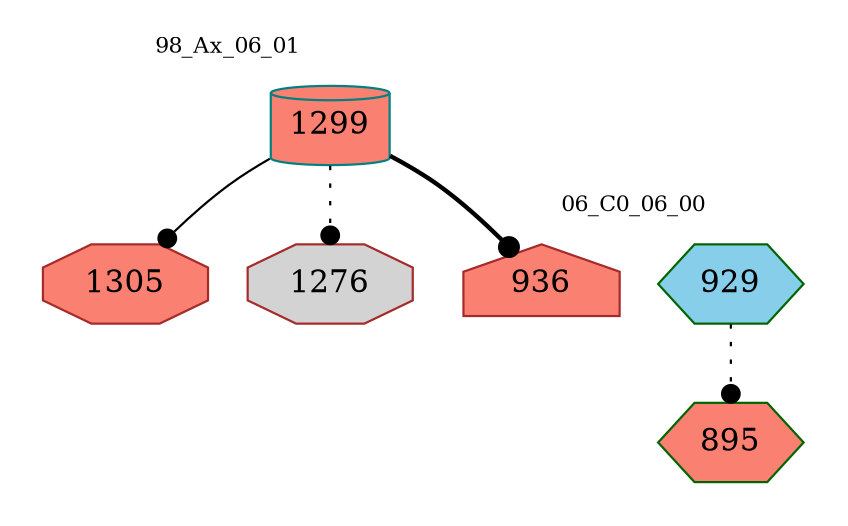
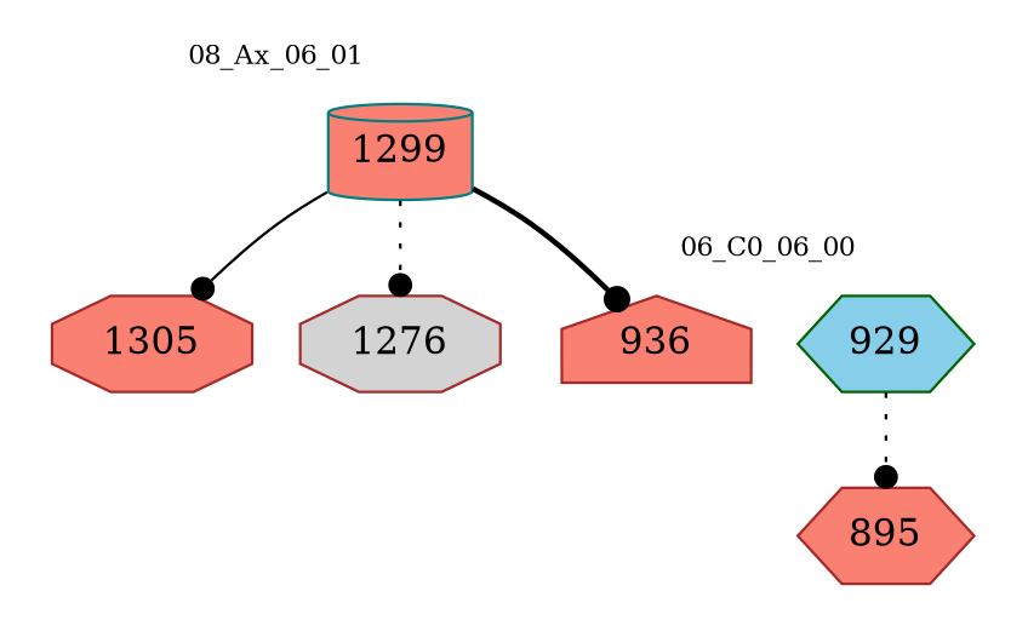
  digraph {
    node [color=brown fillcolor=salmon shape=octagon style=filled]
    edge [arrowhead=dot color=black style=dotted]
    n1 [color=teal label=1299 shape=cylinder]
    n2 [label=1305]
    n3 [fillcolor=lightgrey label=1276]
    n4 [color=darkgreen fillcolor=skyblue label=929 shape=hexagon]
-   n5 [color=darkgreen label=895 shape=hexagon]
+   n5 [label=895 shape=hexagon]
    n6 [label=936 shape=house]
    subgraph cluster_1 {
      color=white
      fontsize=10
-     label="98_Ax_06_01"
+     label="08_Ax_06_01"
      n1
      n2
      n3
    }
    subgraph cluster_2 {
      color=white
      fontsize=10
      label="06_C0_06_00"
      n4
      n5
      n6
    }
    n1 -> n2 [style=solid]
    n1 -> n3
    n1 -> n6 [style=bold]
    n4 -> n5
  }
